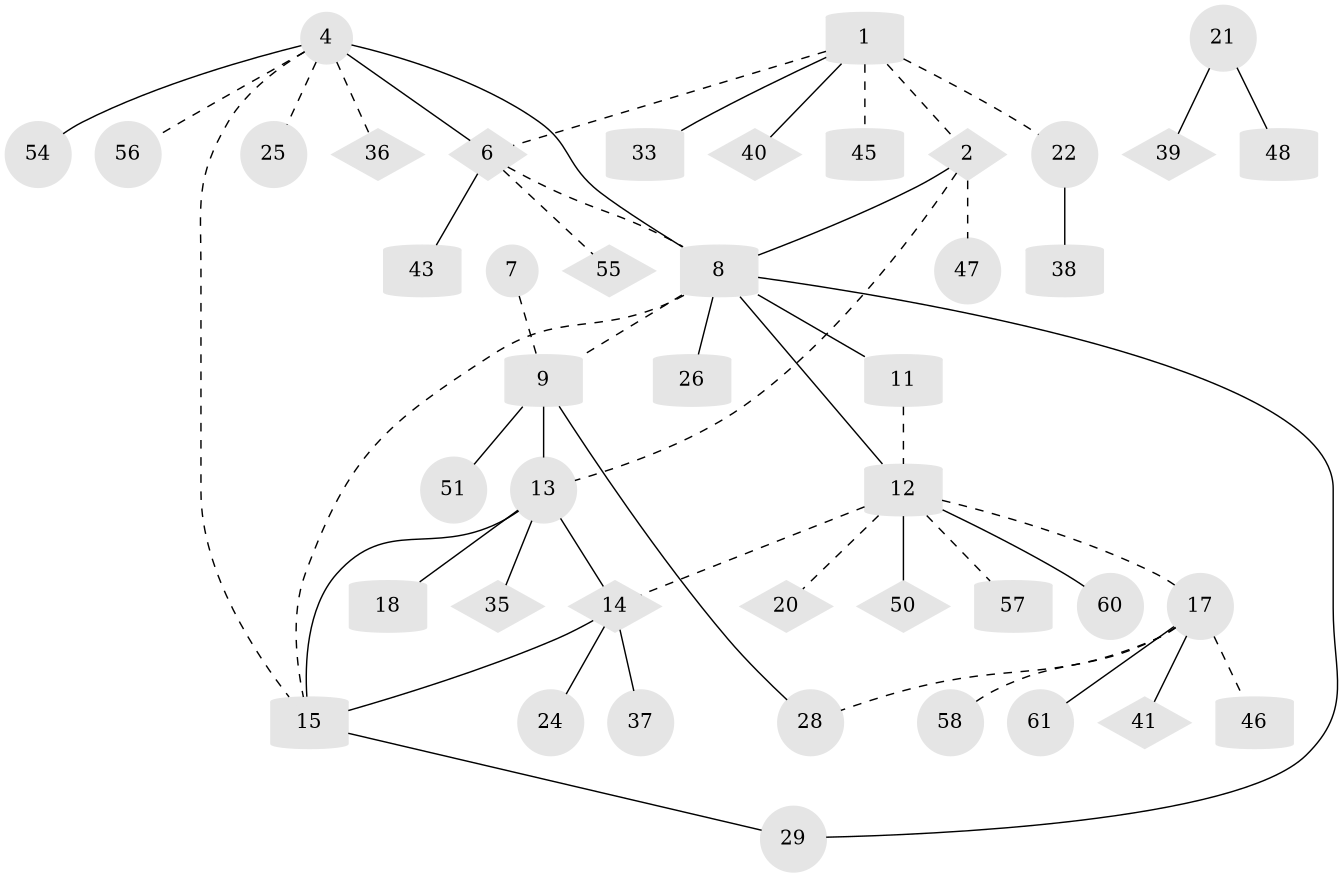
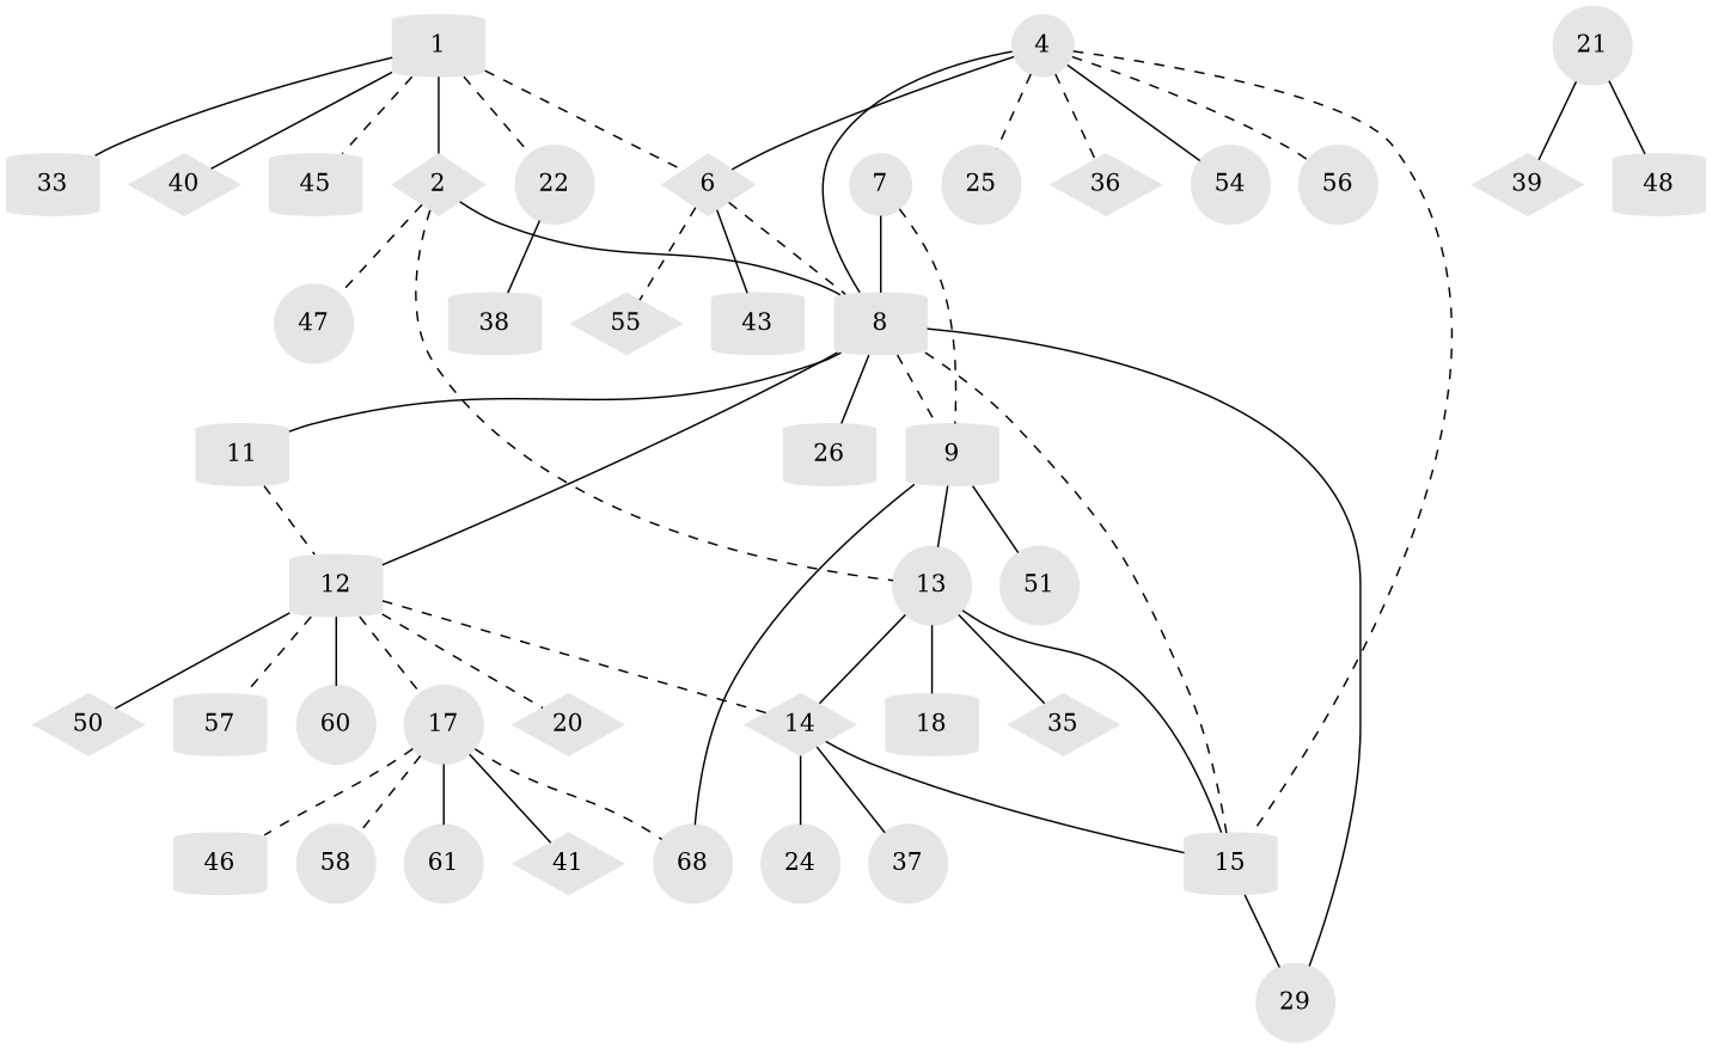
  graph {
    node [color=gray90 shape=circle style=filled]
    edge [style=solid]
    1 [shape=cylinder super="+3"]
    2 [shape=diamond super="+32"]
    6 [shape=diamond super="+42"]
    22 [super="+31"]
    33 [shape=cylinder]
    40 [shape=diamond]
    45 [shape=cylinder]
    8 [shape=cylinder super="+10"]
    13 [super="+52"]
    47
    43 [shape=cylinder]
    55 [shape=diamond super="+59"]
    38 [shape=cylinder]
    15 [shape=cylinder super="+27"]
    9 [shape=cylinder super="+30"]
    11 [shape=cylinder]
    12 [shape=cylinder super="+19"]
    26 [shape=cylinder]
    29
    14 [shape=diamond super="+44"]
    18 [shape=cylinder]
    35 [shape=diamond]
    4 [super="+5"]
    25
    36 [shape=diamond]
    54
    56
    7 [super="+49"]
-   28 [super="+34"]
+   28 [super="+34" label=68]
    51
    21 [super="+53"]
    39 [shape=diamond]
    48 [shape=cylinder]
    17 [super="+23"]
    20 [shape=diamond]
    50 [shape=diamond]
    57 [shape=cylinder]
    60
    24
    37
    41 [shape=diamond]
    46 [shape=cylinder]
    58
    61
-   1 -- 2 [style=dashed weight=2]
+   1 -- 2 [weight=2]
    1 -- 6 [style=dashed]
    1 -- 22 [style=dashed]
    1 -- 33
    1 -- 40
    1 -- 45 [style=dashed]
    2 -- 8 [weight=2]
    2 -- 13 [style=dashed]
    2 -- 47 [style=dashed]
    6 -- 8 [style=dashed weight=2]
    6 -- 43
    6 -- 55 [style=dashed]
    22 -- 38
    8 -- 15 [style=dashed]
    8 -- 9 [style=dashed]
    8 -- 11
    8 -- 12
    8 -- 26
    8 -- 29
    13 -- 15
    13 -- 14
    13 -- 18
    13 -- 35
    15 -- 29
    9 -- 13
    9 -- 28
    9 -- 51
    11 -- 12 [style=dashed]
    12 -- 14 [style=dashed]
    12 -- 17 [style=dashed]
    12 -- 20 [style=dashed]
    12 -- 50
    12 -- 57 [style=dashed]
    12 -- 60
    14 -- 15
    14 -- 24
    14 -- 37
    4 -- 6 [weight=2]
    4 -- 8
    4 -- 15 [style=dashed]
    4 -- 25 [style=dashed]
    4 -- 36 [style=dashed]
    4 -- 54
    4 -- 56 [style=dashed]
+   7 -- 8
    7 -- 9 [style=dashed]
    21 -- 39
    21 -- 48
    17 -- 28 [style=dashed]
    17 -- 41
    17 -- 46 [style=dashed]
    17 -- 58 [style=dashed]
    17 -- 61
  }
